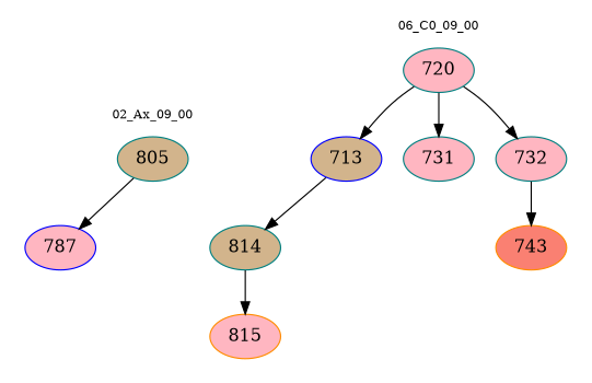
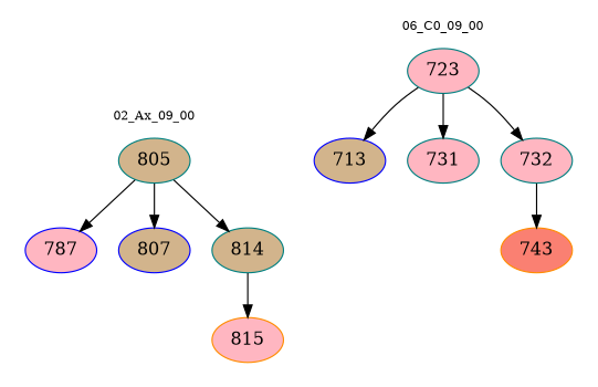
  digraph {
    node [color=teal fillcolor=lightpink style=filled]
    edge [color=black]
    n1 [fillcolor=tan label=805]
    n2 [color=blue label=787]
+   n3 [color=blue fillcolor=tan label=807]
    n4 [fillcolor=tan label=814]
    n5 [color=darkorange label=815]
-   n6 [label=720]
+   n6 [label=723]
    n7 [color=blue fillcolor=tan label=713]
    n8 [label=731]
    n9 [label=732]
    n10 [color=darkorange fillcolor=salmon label=743]
    subgraph cluster_1 {
      color=white
      fontsize=10
      label="02_Ax_09_00"
      n1
      n2
+     n3
      n4
      n5
    }
    subgraph cluster_2 {
      color=white
      fontsize=10
      label="06_C0_09_00"
      n6
      n7
      n8
      n9
      n10
    }
    n1 -> n2
-   n7 -> n4
+   n1 -> n3
+   n1 -> n4
    n4 -> n5
    n6 -> n7
    n6 -> n8
    n6 -> n9
    n9 -> n10
  }
